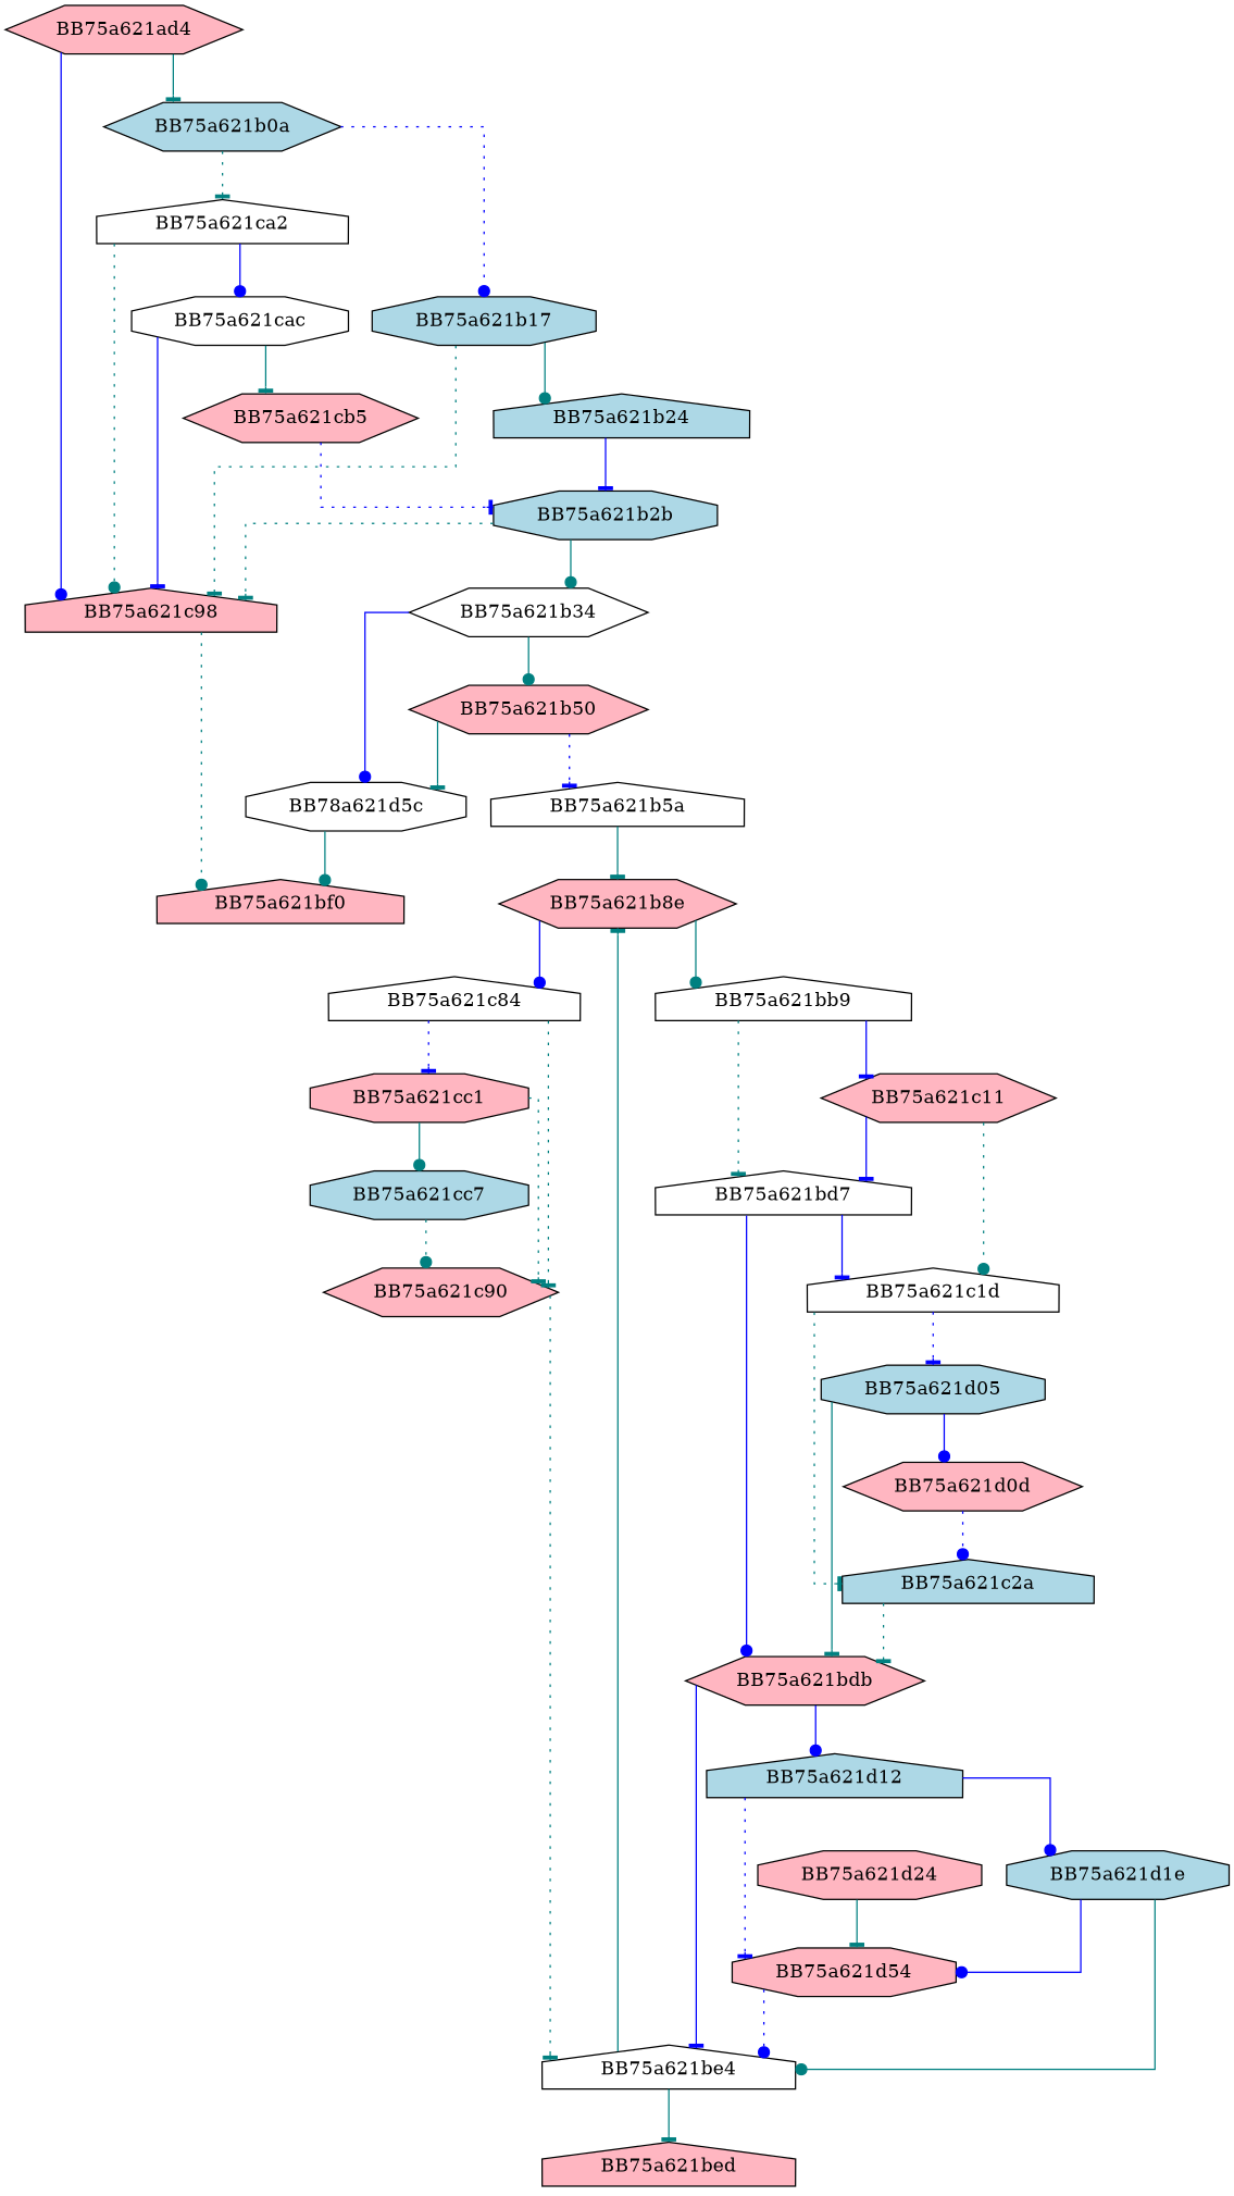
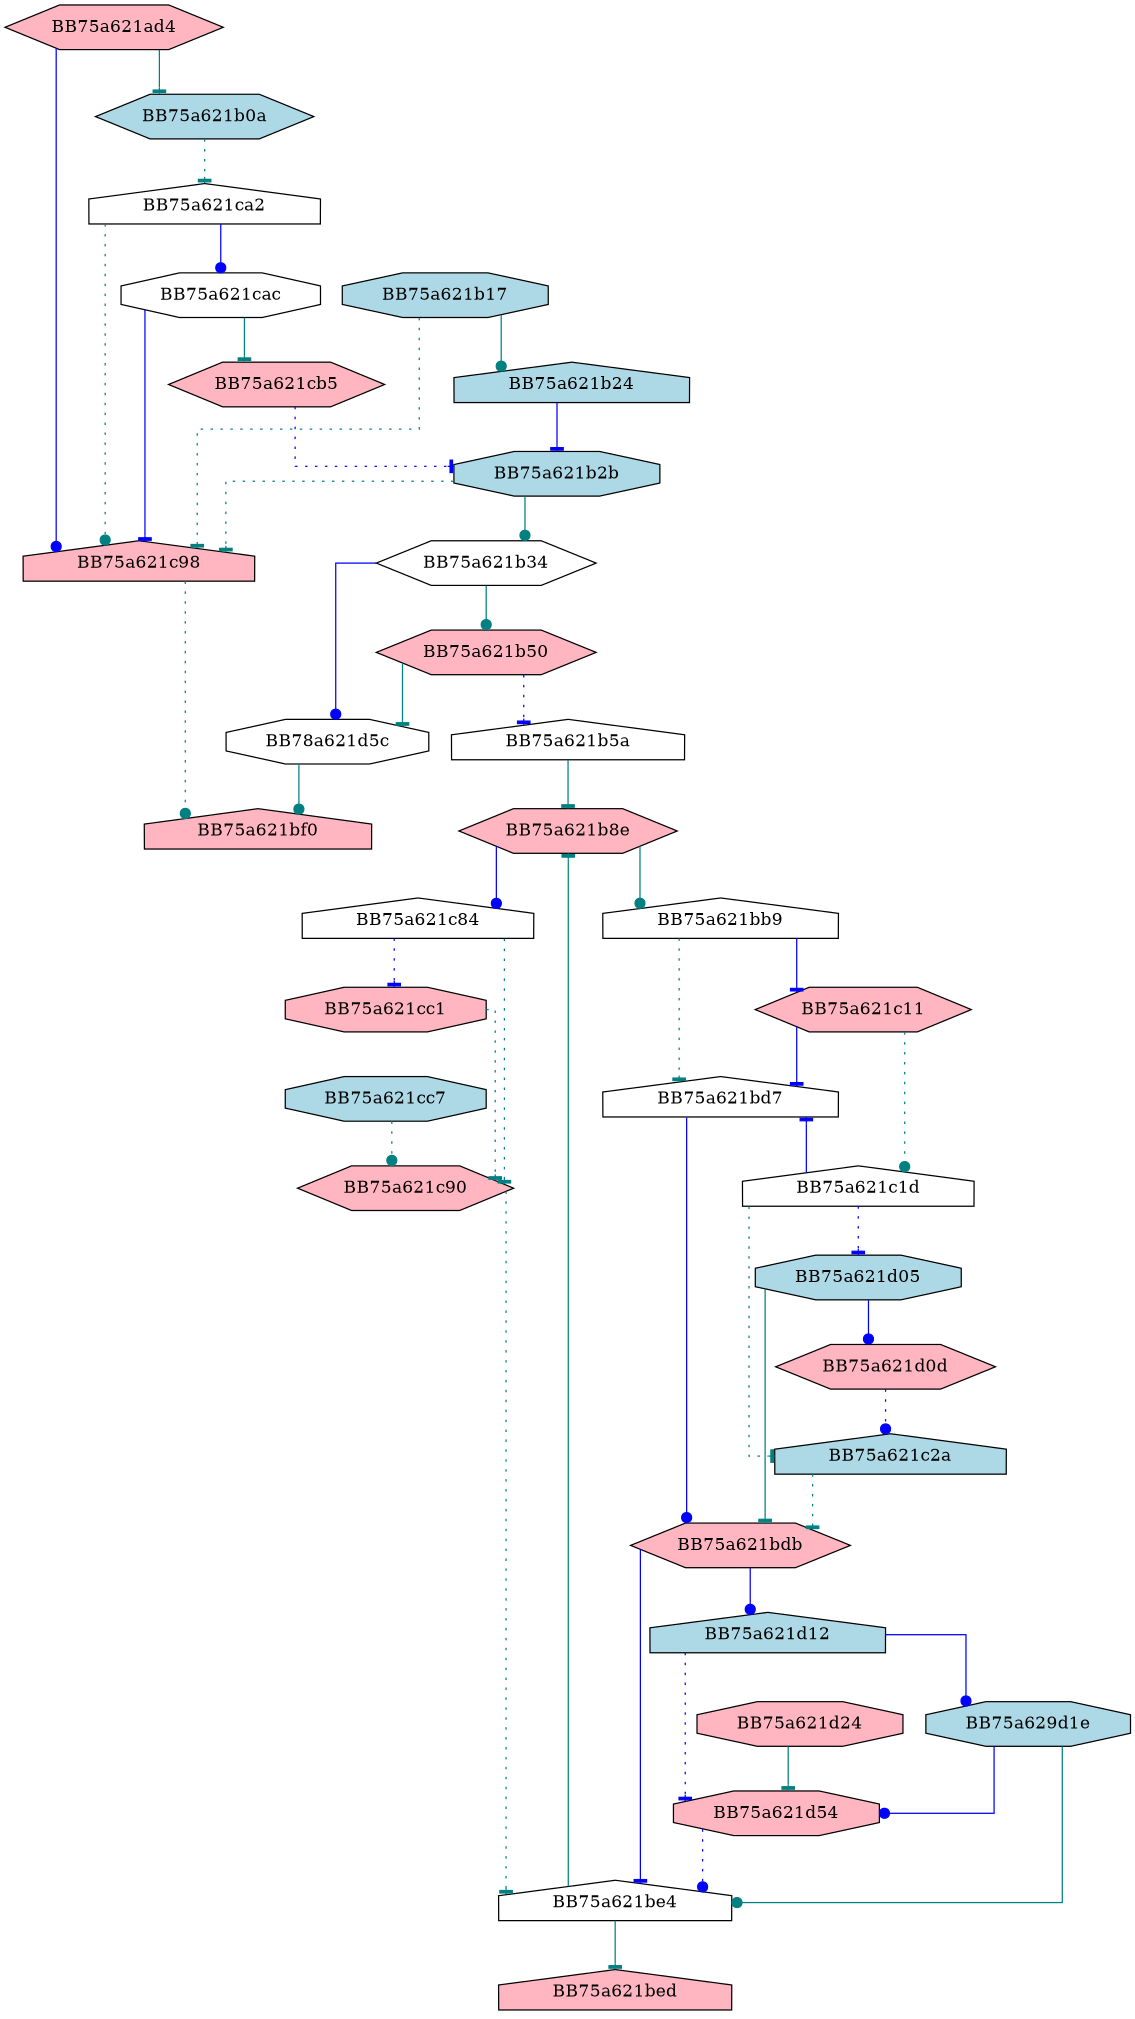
  digraph {
    splines=ortho
    node [fillcolor=lightpink shape=house style=filled]
    edge [arrowhead=tee color=teal style=solid]
    BB75a621ad4 [shape=hexagon]
    BB75a621c98
    BB75a621b0a [fillcolor=lightblue shape=hexagon]
    BB75a621bf0
    BB75a621ca2 [fillcolor=white]
    BB75a621b17 [fillcolor=lightblue shape=octagon]
    BB75a621cac [fillcolor=white shape=octagon]
    BB75a621b24 [fillcolor=lightblue]
    BB75a621cb5 [shape=hexagon]
    BB75a621b2b [fillcolor=lightblue shape=octagon]
    BB75a621b34 [fillcolor=white shape=hexagon]
    n12 [fillcolor=white label=BB78a621d5c shape=octagon]
    BB75a621b50 [shape=hexagon]
    BB75a621b5a [fillcolor=white]
    BB75a621b8e [shape=hexagon]
    BB75a621c84 [fillcolor=white]
    BB75a621bb9 [fillcolor=white]
    BB75a621cc1 [shape=octagon]
    BB75a621c90 [shape=hexagon]
    BB75a621c11 [shape=hexagon]
    BB75a621bd7 [fillcolor=white]
    BB75a621cc7 [fillcolor=lightblue shape=octagon]
    BB75a621be4 [fillcolor=white]
    BB75a621c1d [fillcolor=white]
    BB75a621bdb [shape=hexagon]
    BB75a621d05 [fillcolor=lightblue shape=octagon]
    BB75a621c2a [fillcolor=lightblue]
    BB75a621d12 [fillcolor=lightblue]
    BB75a621d0d [shape=hexagon]
    BB75a621d54 [shape=octagon]
-   BB75a621d1e [fillcolor=lightblue shape=octagon]
+   BB75a621d1e [fillcolor=lightblue shape=octagon label=BB75a629d1e]
    BB75a621bed
    BB75a621d24 [shape=octagon]
    BB75a621ad4 -> BB75a621c98 [arrowhead=dot color=blue]
    BB75a621ad4 -> BB75a621b0a
    BB75a621c98 -> BB75a621bf0 [arrowhead=dot style=dotted]
    BB75a621b0a -> BB75a621ca2 [style=dotted]
-   BB75a621b0a -> BB75a621b17 [arrowhead=dot color=blue style=dotted]
    BB75a621ca2 -> BB75a621c98 [arrowhead=dot style=dotted]
    BB75a621ca2 -> BB75a621cac [arrowhead=dot color=blue]
    BB75a621b17 -> BB75a621c98 [style=dotted]
    BB75a621b17 -> BB75a621b24 [arrowhead=dot]
    BB75a621cac -> BB75a621c98 [color=blue]
    BB75a621cac -> BB75a621cb5
    BB75a621b24 -> BB75a621b2b [color=blue]
    BB75a621cb5 -> BB75a621b2b [color=blue style=dotted]
    BB75a621b2b -> BB75a621c98 [style=dotted]
    BB75a621b2b -> BB75a621b34 [arrowhead=dot]
    BB75a621b34 -> n12 [arrowhead=dot color=blue]
    BB75a621b34 -> BB75a621b50 [arrowhead=dot]
    n12 -> BB75a621bf0 [arrowhead=dot]
    BB75a621b50 -> n12
    BB75a621b50 -> BB75a621b5a [color=blue style=dotted]
    BB75a621b5a -> BB75a621b8e
    BB75a621b8e -> BB75a621c84 [arrowhead=dot color=blue]
    BB75a621b8e -> BB75a621bb9 [arrowhead=dot]
    BB75a621c84 -> BB75a621cc1 [color=blue style=dotted]
    BB75a621c84 -> BB75a621c90 [style=dotted]
    BB75a621bb9 -> BB75a621c11 [color=blue]
    BB75a621bb9 -> BB75a621bd7 [style=dotted]
    BB75a621cc1 -> BB75a621c90 [style=dotted]
-   BB75a621cc1 -> BB75a621cc7 [arrowhead=dot]
    BB75a621c90 -> BB75a621be4 [style=dotted]
    BB75a621c11 -> BB75a621bd7 [color=blue]
    BB75a621c11 -> BB75a621c1d [arrowhead=dot style=dotted]
-   BB75a621bd7 -> BB75a621c1d [color=blue]
+   BB75a621c1d -> BB75a621bd7 [color=blue]
    BB75a621bd7 -> BB75a621bdb [arrowhead=dot color=blue]
    BB75a621cc7 -> BB75a621c90 [arrowhead=dot style=dotted]
    BB75a621be4 -> BB75a621b8e
    BB75a621be4 -> BB75a621bed
    BB75a621c1d -> BB75a621d05 [color=blue style=dotted]
    BB75a621c1d -> BB75a621c2a [style=dotted]
    BB75a621bdb -> BB75a621be4 [color=blue]
    BB75a621bdb -> BB75a621d12 [arrowhead=dot color=blue]
    BB75a621d05 -> BB75a621bdb
    BB75a621d05 -> BB75a621d0d [arrowhead=dot color=blue]
    BB75a621c2a -> BB75a621bdb [style=dotted]
    BB75a621d12 -> BB75a621d54 [color=blue style=dotted]
    BB75a621d12 -> BB75a621d1e [arrowhead=dot color=blue]
    BB75a621d0d -> BB75a621c2a [arrowhead=dot color=blue style=dotted]
    BB75a621d54 -> BB75a621be4 [arrowhead=dot color=blue style=dotted]
    BB75a621d1e -> BB75a621be4 [arrowhead=dot]
    BB75a621d1e -> BB75a621d54 [arrowhead=dot color=blue]
    BB75a621d24 -> BB75a621d54
  }
